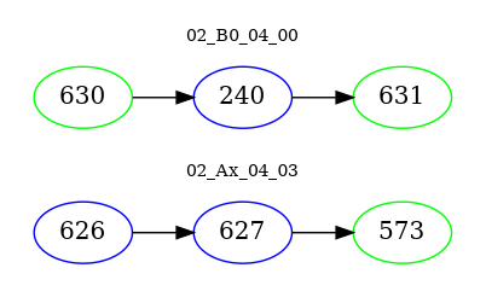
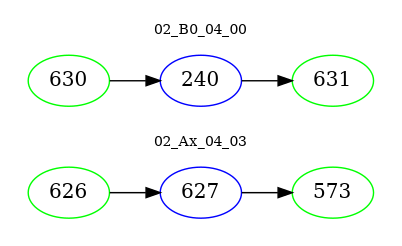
  digraph {
    rankdir=LR
    node [color=green]
    edge [color=black]
-   n1 [color=blue label=626]
+   n1 [label=626]
    n2 [color=blue label=627]
    n3 [label=573]
    n4 [label=630]
    n5 [color=blue label=240]
    n6 [label=631]
    subgraph cluster_1 {
      color=white
      fontsize=10
      label="02_Ax_04_03"
      n1
      n2
      n3
    }
    subgraph cluster_2 {
      color=white
      fontsize=10
      label="02_B0_04_00"
      n4
      n5
      n6
    }
    n1 -> n2
    n2 -> n3
    n4 -> n5
    n5 -> n6
  }
